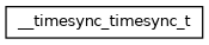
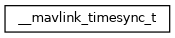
  digraph {
    rankdir=LR
-   n1 [color=black fillcolor=white fontname=Helvetica fontsize=10 height=0.2 label=__timesync_timesync_t shape=record style=filled width=0.4]
+   n1 [color=black fillcolor=white fontname=Helvetica fontsize=10 height=0.2 label=__mavlink_timesync_t shape=record style=filled width=0.4]
  }
